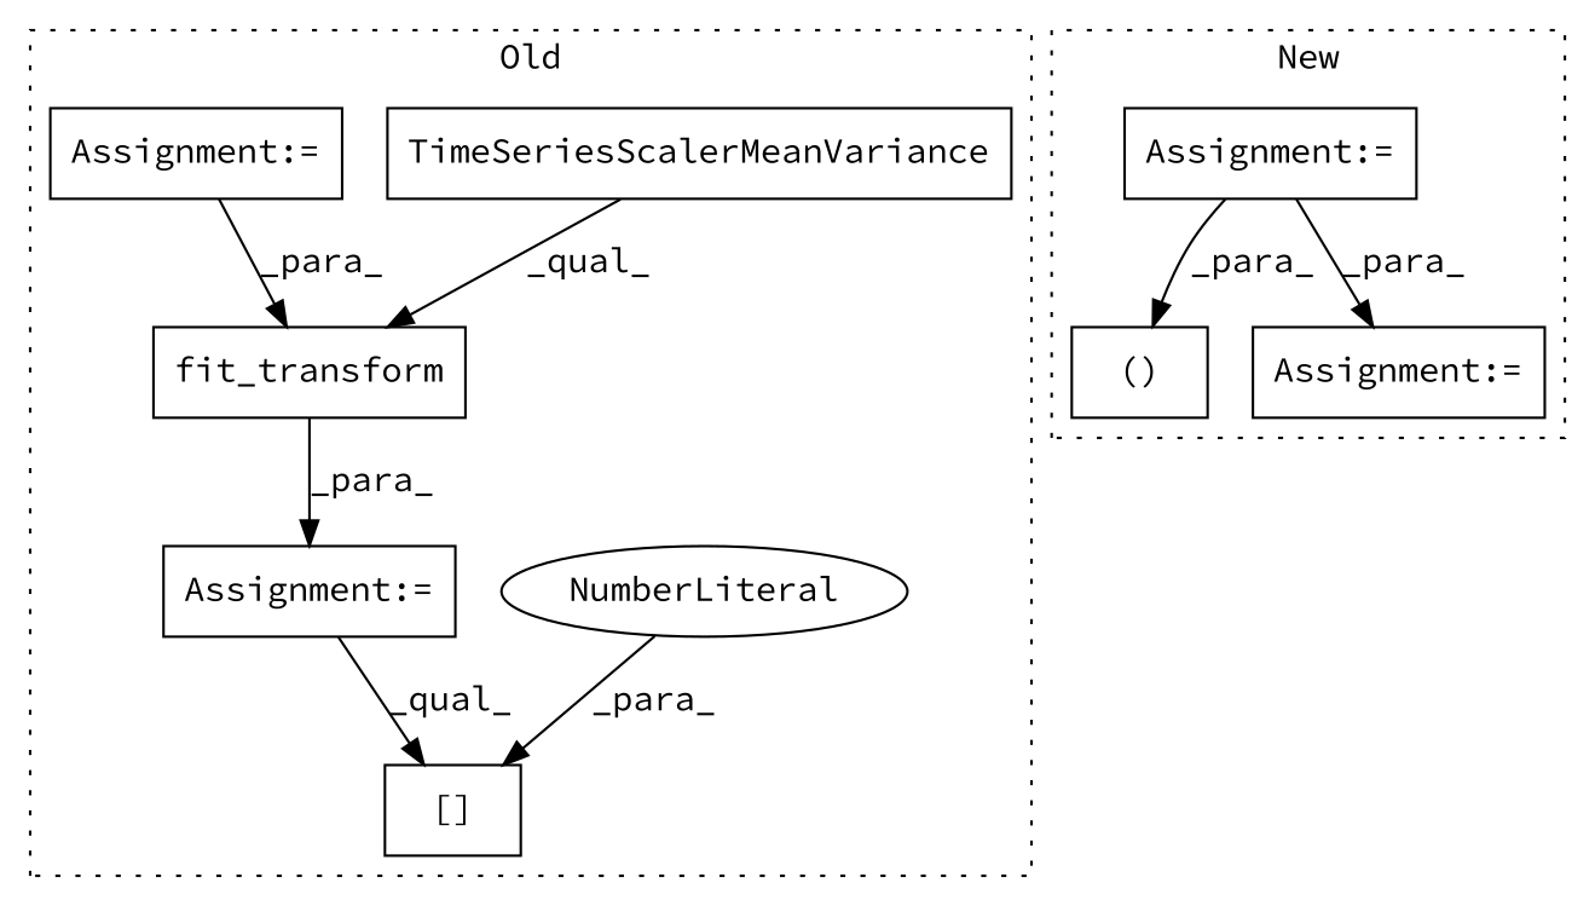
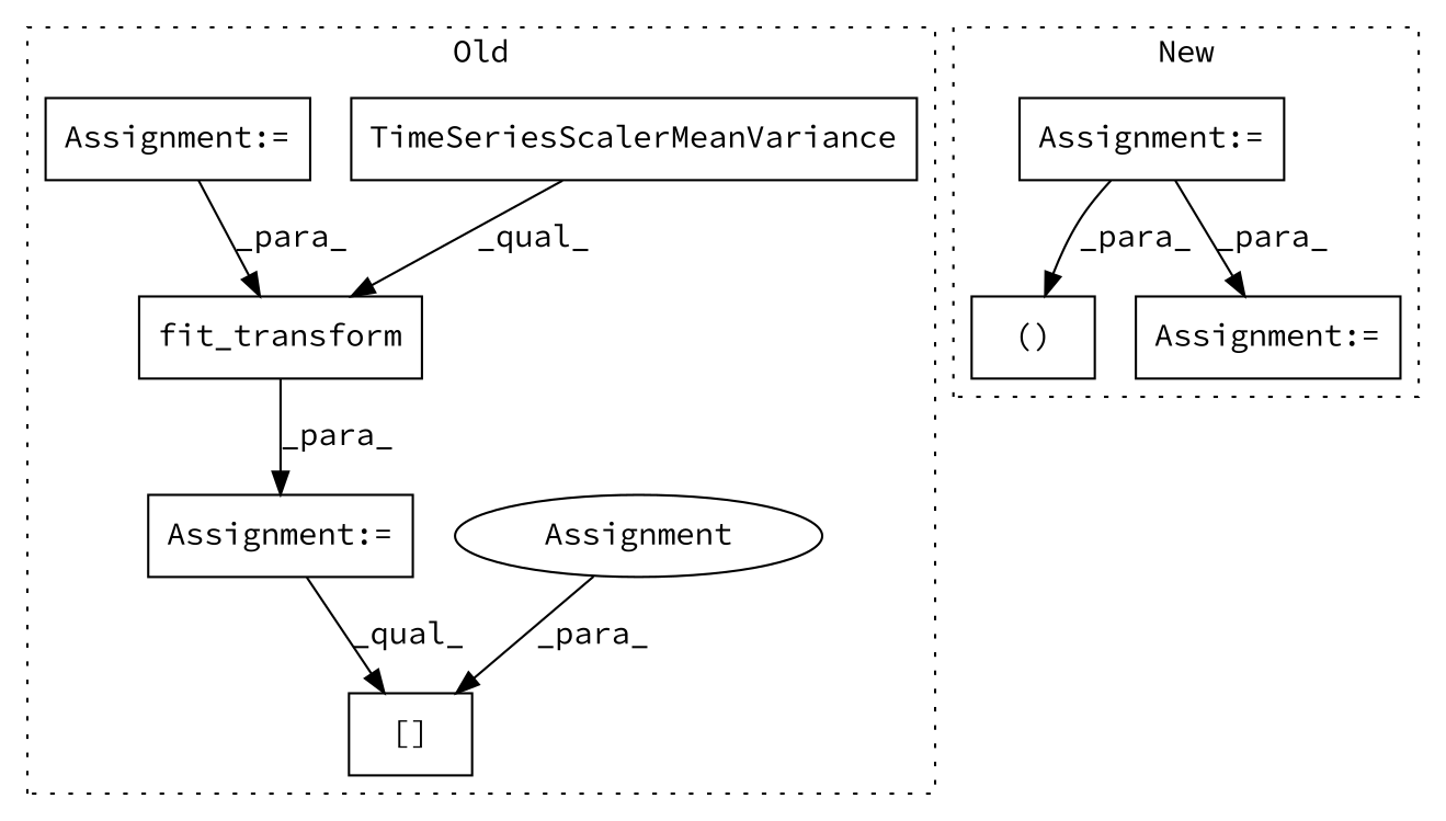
  digraph {
    fontname="Source Code Pro"
    node [a=7 fontname="Source Code Pro" l=1 shape=box]
    edge [fontname="Source Code Pro"]
    n1 [a=32 l="29,1" label=TimeSeriesScalerMeanVariance s="885,921"]
    n2 [a=2 l="15,1" label="[]" s="2035,2051"]
-   n3 [a=34 label=NumberLiteral s=2050 shape=ellipse]
+   n3 [a=34 label=Assignment s=2050 shape=ellipse]
    n4 [a=32 l="14,1" label=fit_transform s="950,971"]
    n5 [l=4 label="Assignment:=" s=275]
    n6 [label="Assignment:=" s=942]
    n7 [a=106 l=19 label="()" s=2528]
    n8 [label="Assignment:=" s=683]
    n9 [label="Assignment:=" s=2591]
    subgraph cluster_1 {
      label=Old
      style=dotted
      n1
      n2
      n3
      n4
      n5
      n6
    }
    subgraph cluster_2 {
      label=New
      style=dotted
      n7
      n8
      n9
    }
    n1 -> n4 [label=_qual_]
    n3 -> n2 [label=_para_]
    n4 -> n6 [label=_para_]
    n5 -> n4 [label=_para_]
    n6 -> n2 [label=_qual_]
    n8 -> n7 [label=_para_]
    n8 -> n9 [label=_para_]
  }
